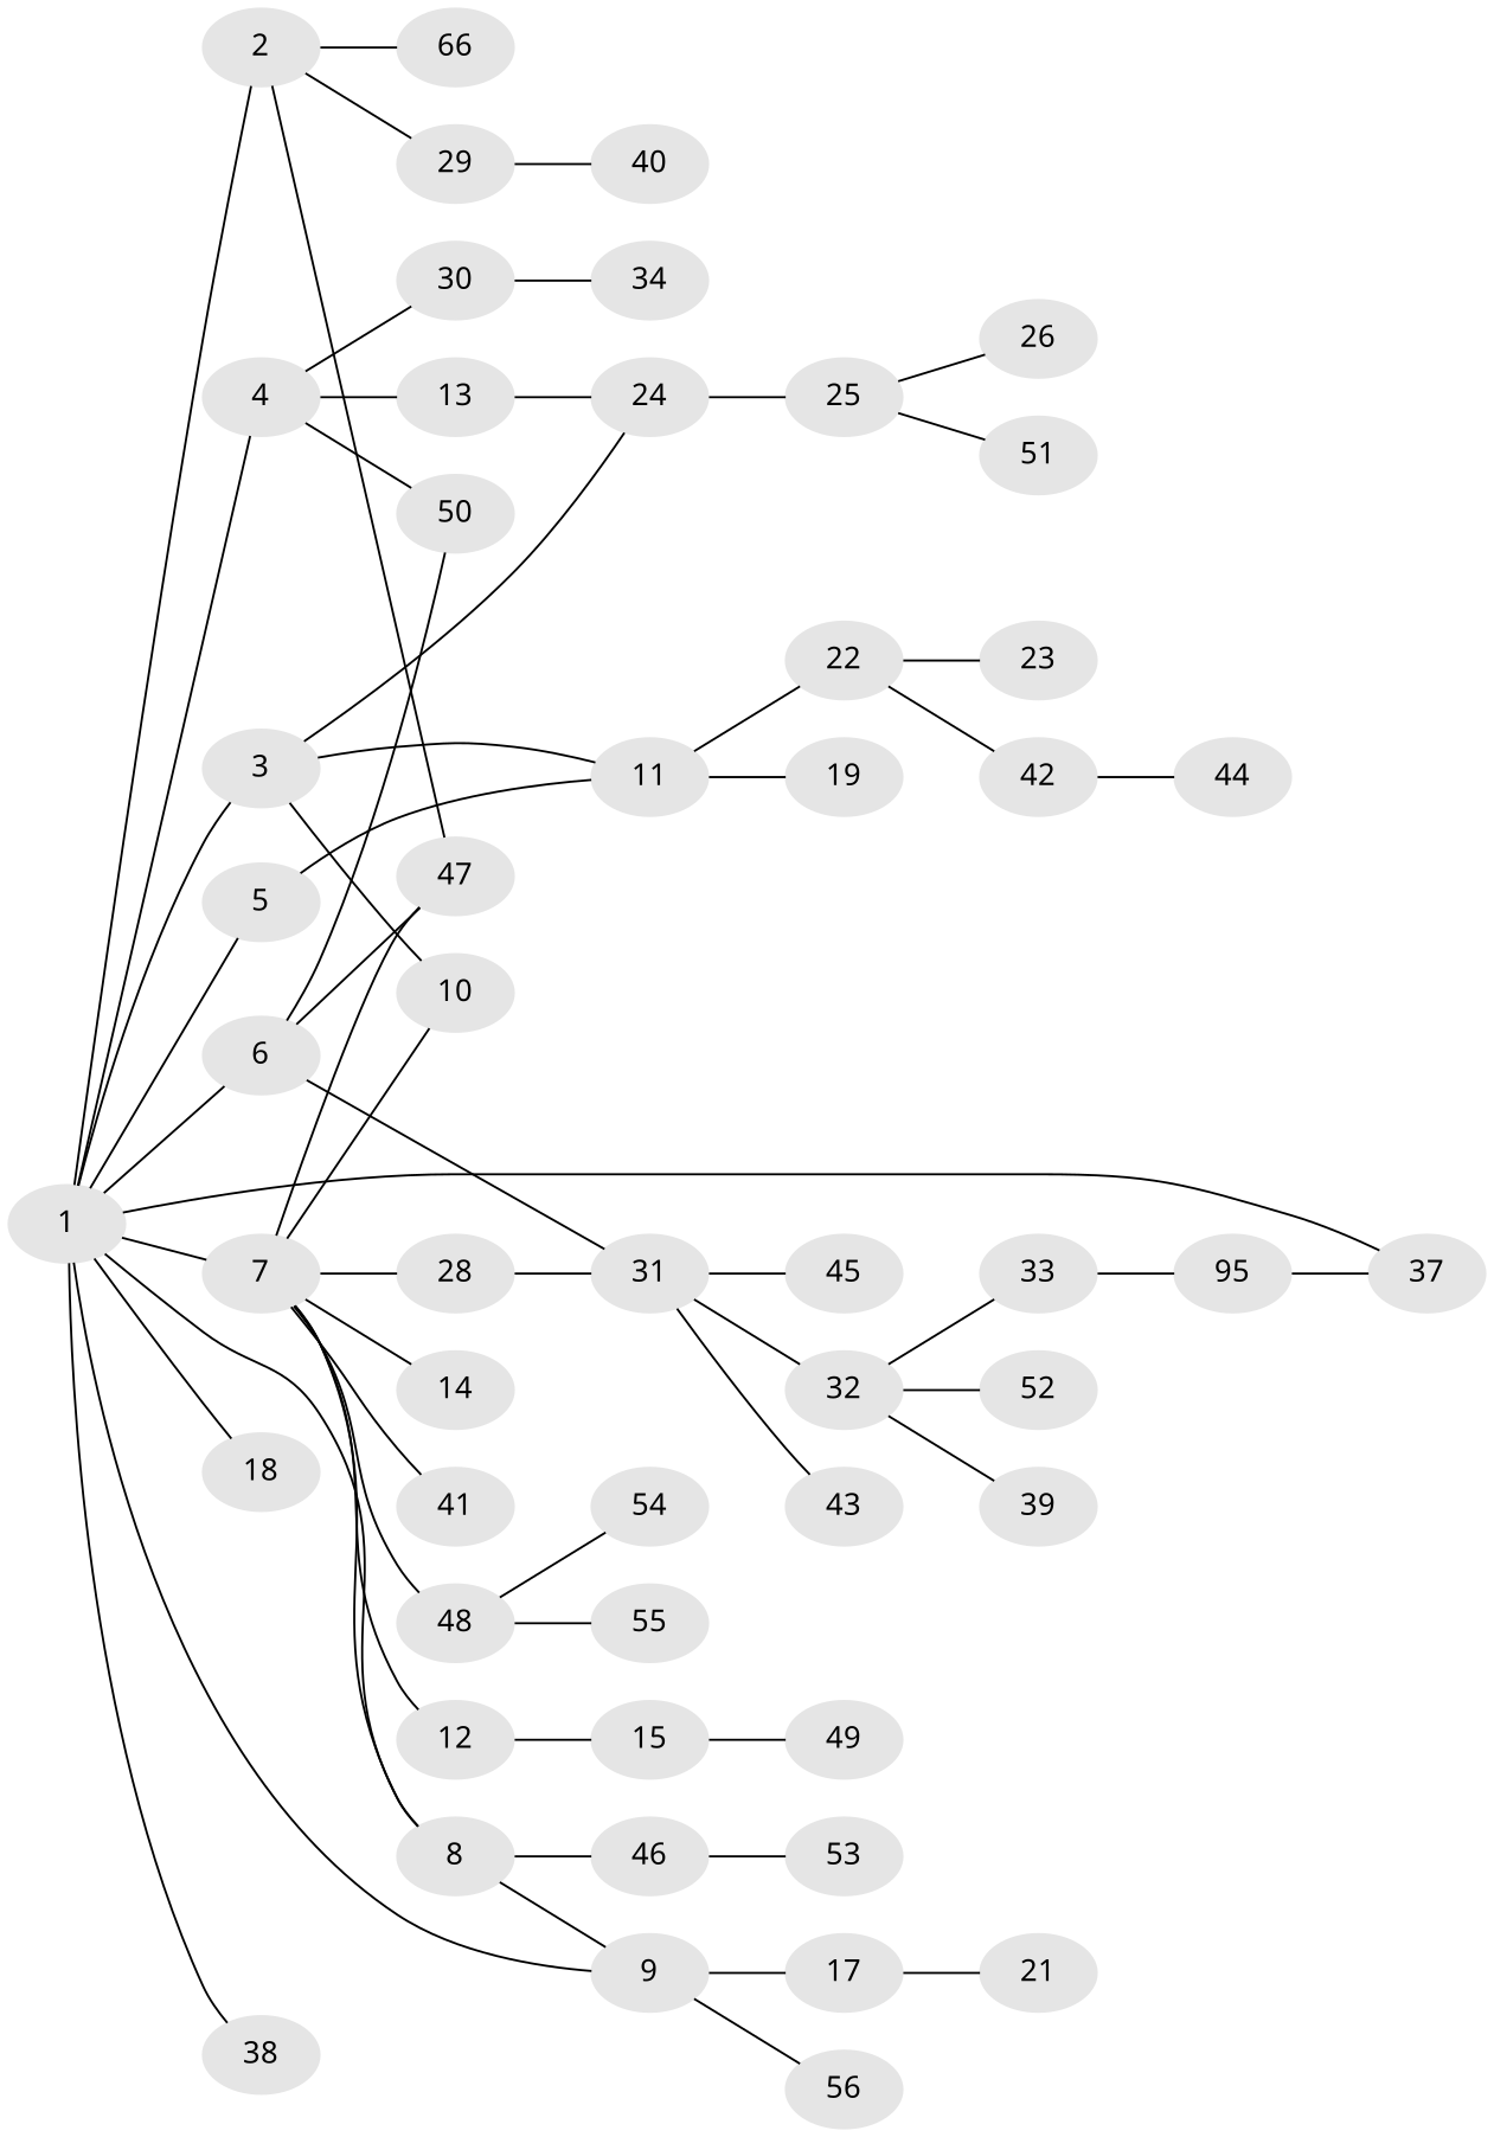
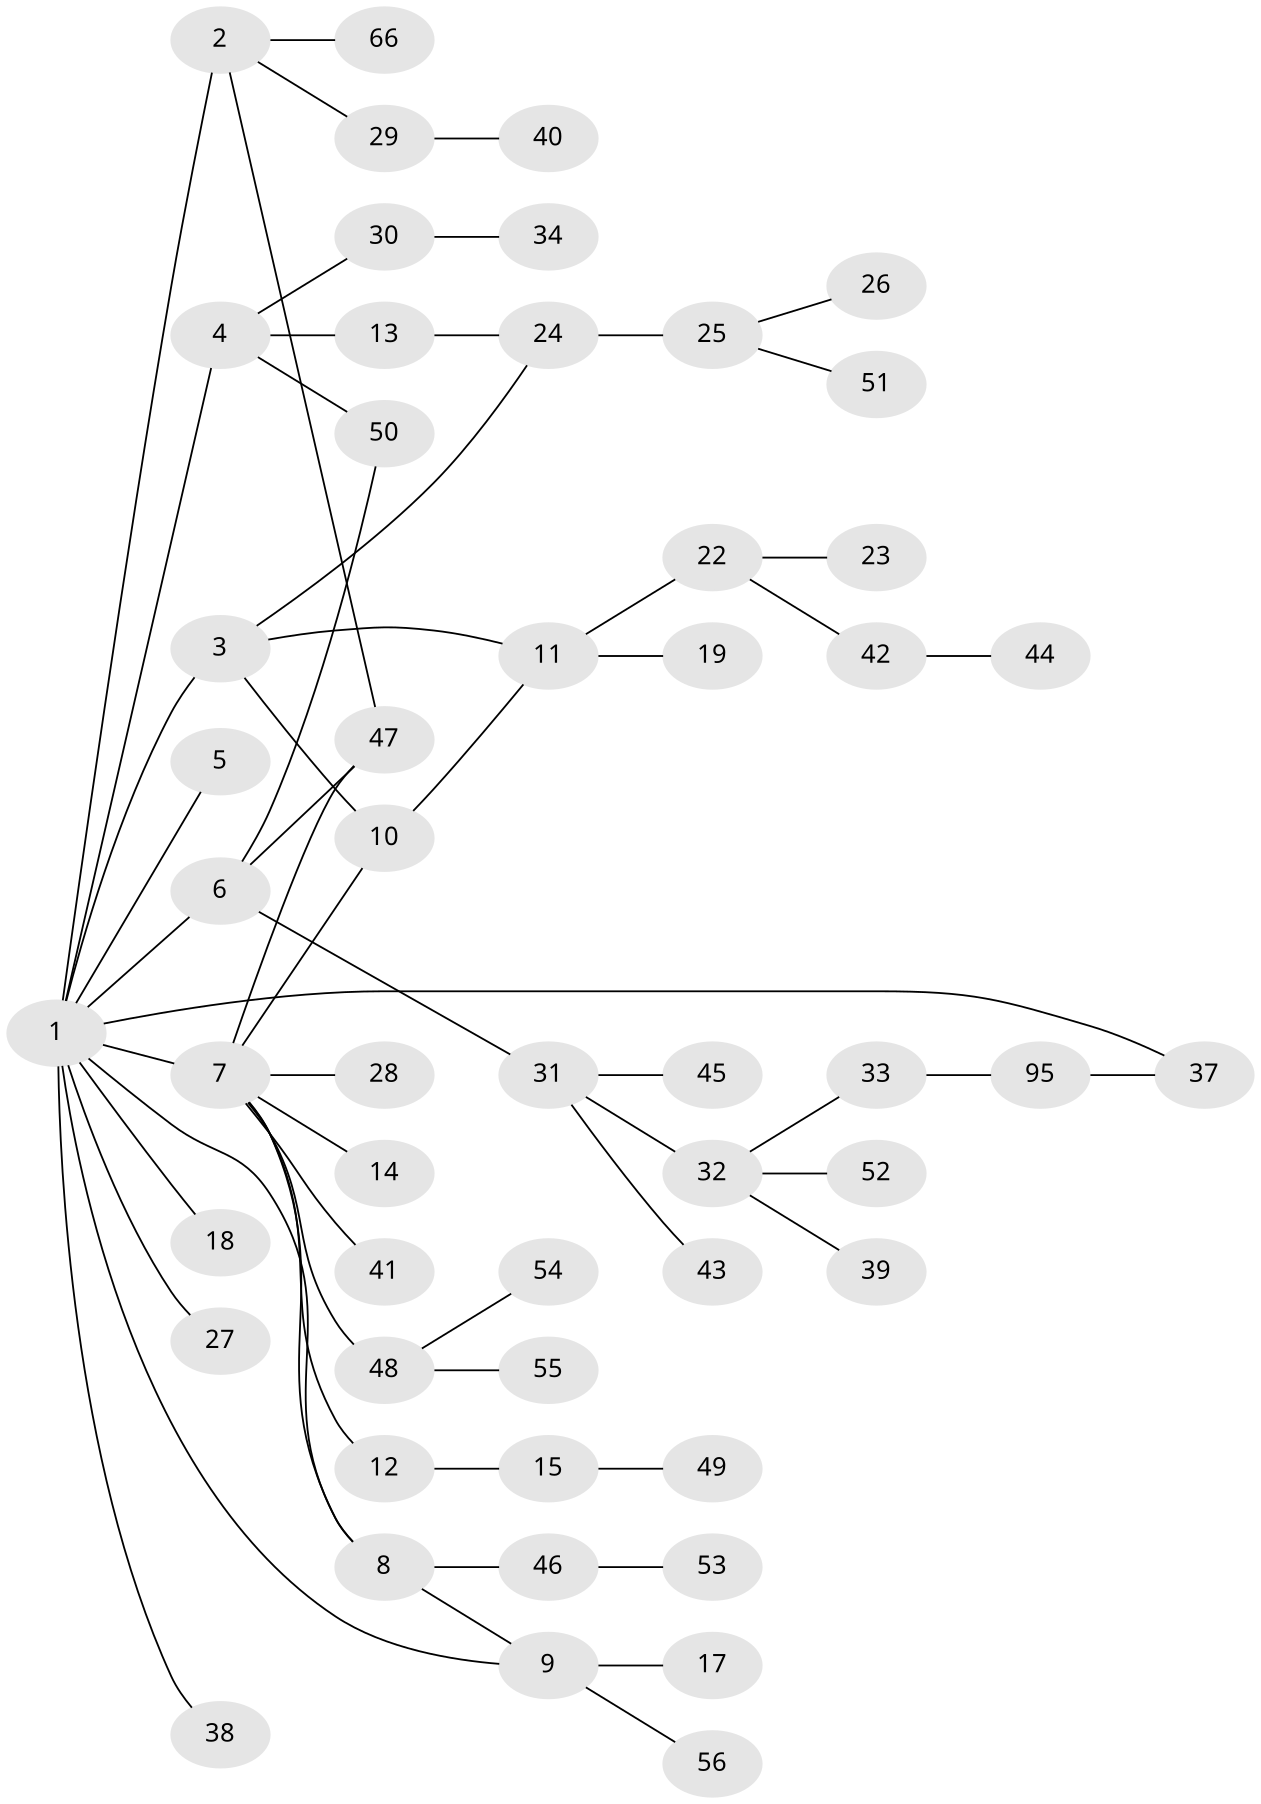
  graph {
    fontname="Noto Sans"
    rankdir=LR
    node [color=gray90 fontname="Noto Sans" style=filled]
    edge [fontname="Noto Sans" weight=1.0]
    1
    2
    3
    4
    5
    6
    7
    8
    9
    18
+   27
    37
    38
    n14 [label=66]
    29
    47
    10
    11
    24
    13
    30
    50
    31
    12
    14
    28
    41
    48
    46
    17
    56
    40
    19
    22
    25
    34
    32
    43
    45
    15
    54
    55
    53
-   21
    23
    42
    49
    44
    26
    51
    33
    39
    52
    n54 [label=95]
    1 -- 2
    1 -- 3
    1 -- 4
    1 -- 5
    1 -- 6
    1 -- 7
    1 -- 8
    1 -- 9
    1 -- 18
+   1 -- 27
    1 -- 37
    1 -- 38
    2 -- n14 [weight=6.0]
    2 -- 29
    2 -- 47
    3 -- 10
    3 -- 11
    3 -- 24
    4 -- 13 [weight=3.0]
    4 -- 30
    4 -- 50
-   5 -- 11
+   10 -- 11
    6 -- 47
    6 -- 50
    6 -- 31
    7 -- 8
    7 -- 47
    7 -- 10
    7 -- 12
    7 -- 14
    7 -- 28 [weight=9.0]
    7 -- 41
    7 -- 48
    8 -- 9
    8 -- 46
    9 -- 17
    9 -- 56
    29 -- 40 [weight=2.0]
    11 -- 19 [weight=3.0]
    11 -- 22
    24 -- 25 [weight=2.0]
    13 -- 24 [weight=2.0]
    30 -- 34
    31 -- 32
    31 -- 43
    31 -- 45
    12 -- 15
-   28 -- 31
    48 -- 54
    48 -- 55
    46 -- 53
-   17 -- 21 [weight=3.0]
    22 -- 23 [weight=3.0]
    22 -- 42
    25 -- 26
    25 -- 51
    32 -- 33
    32 -- 39
    32 -- 52
    15 -- 49
    42 -- 44 [weight=3.0]
    33 -- n54
    n54 -- 37 [weight=2.0]
  }
